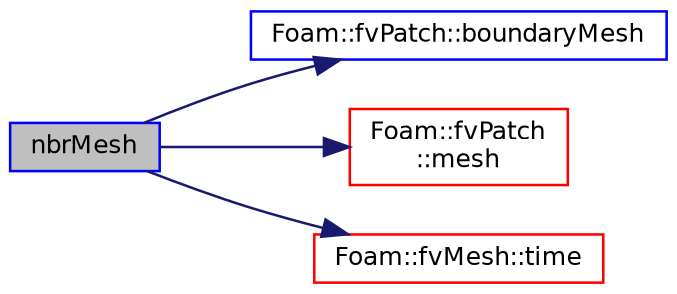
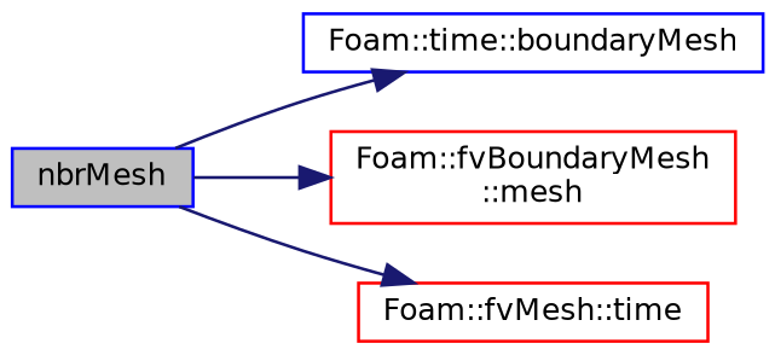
  digraph {
    rankdir=LR
    node [color=blue fontname=Helvetica fontsize=10 shape=record]
    edge [color=midnightblue fontname=Helvetica fontsize=10 labelfontname=Helvetica labelfontsize=10 style=solid]
    n1 [fillcolor=grey75 fontcolor=black height=0.2 label=nbrMesh style=filled width=0.4]
-   n2 [height=0.2 label="Foam::fvPatch::boundaryMesh" width=0.4]
-   n3 [color=red height=0.2 label="Foam::fvPatch\l::mesh" width=0.4]
+   n2 [height=0.2 label="Foam::time::boundaryMesh" width=0.4]
+   n3 [color=red height=0.2 label="Foam::fvBoundaryMesh\l::mesh" width=0.4]
    n4 [color=red height=0.2 label="Foam::fvMesh::time" width=0.4]
    n1 -> n2
    n1 -> n3
    n1 -> n4
  }
